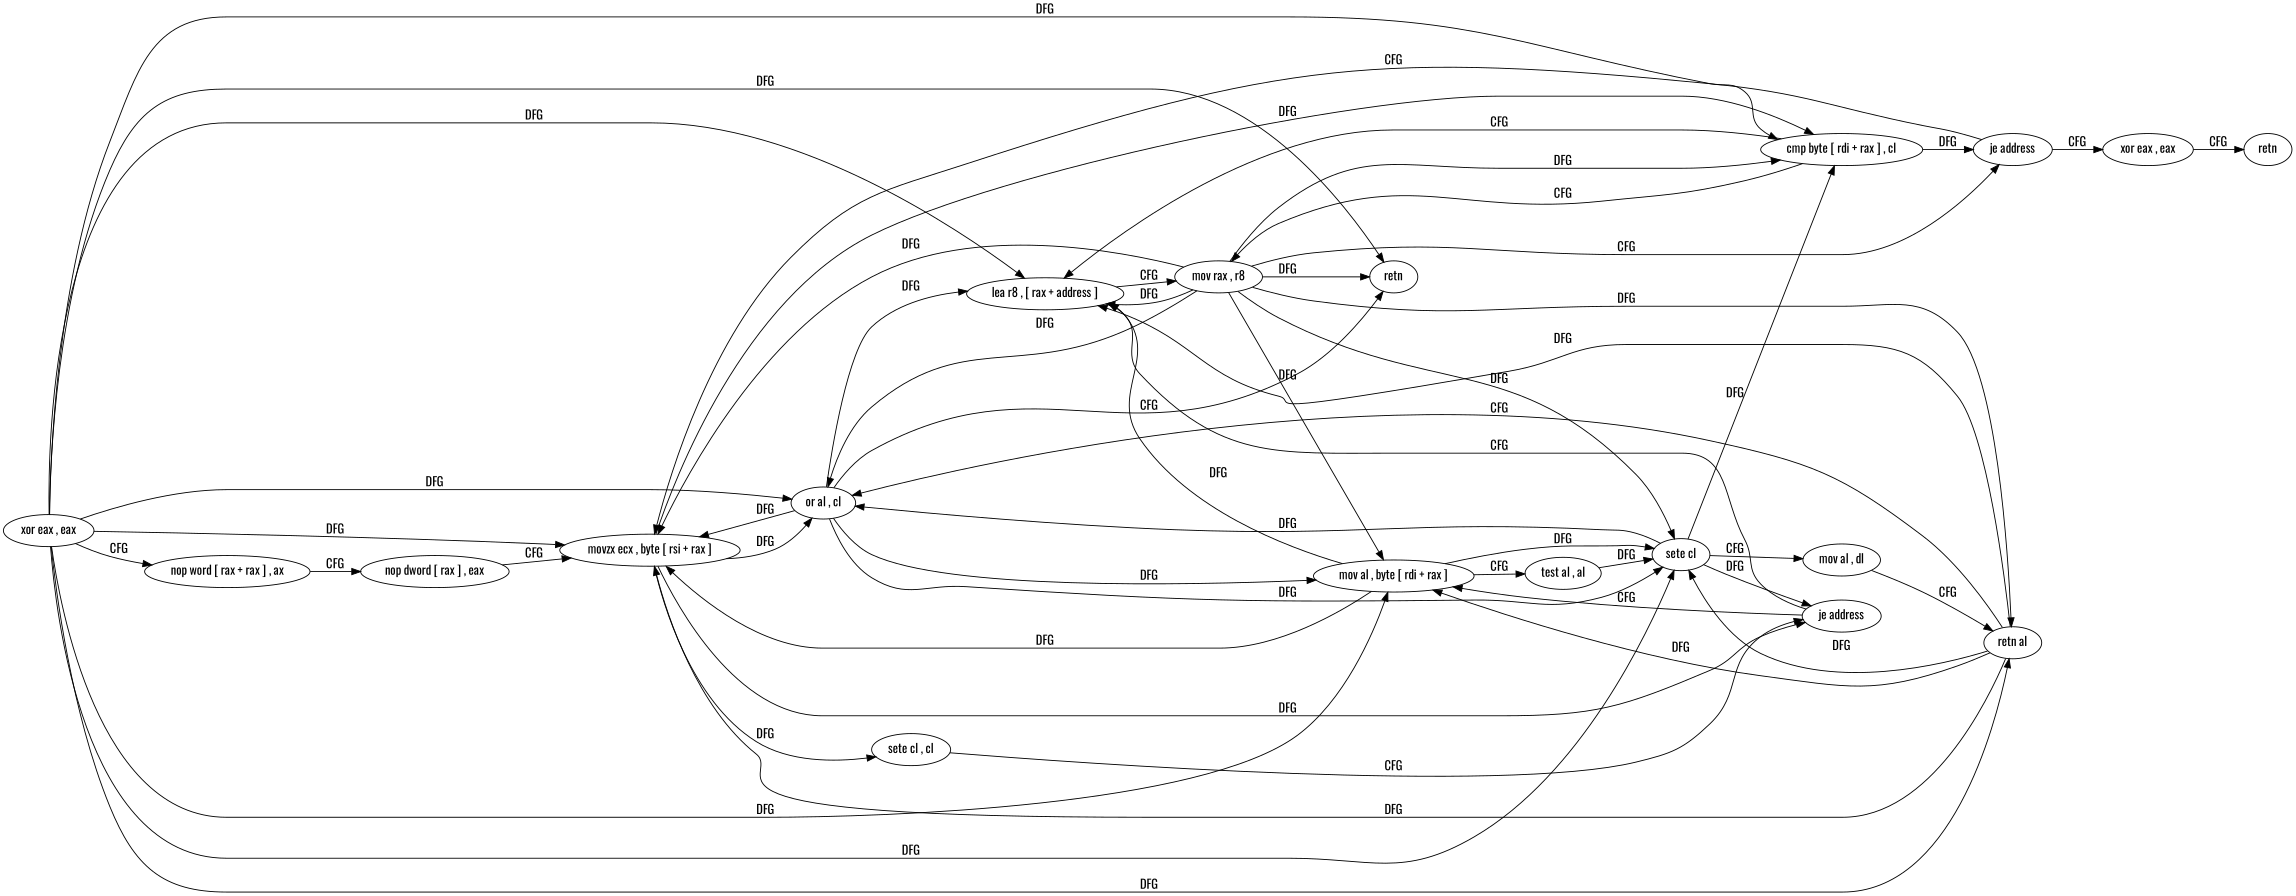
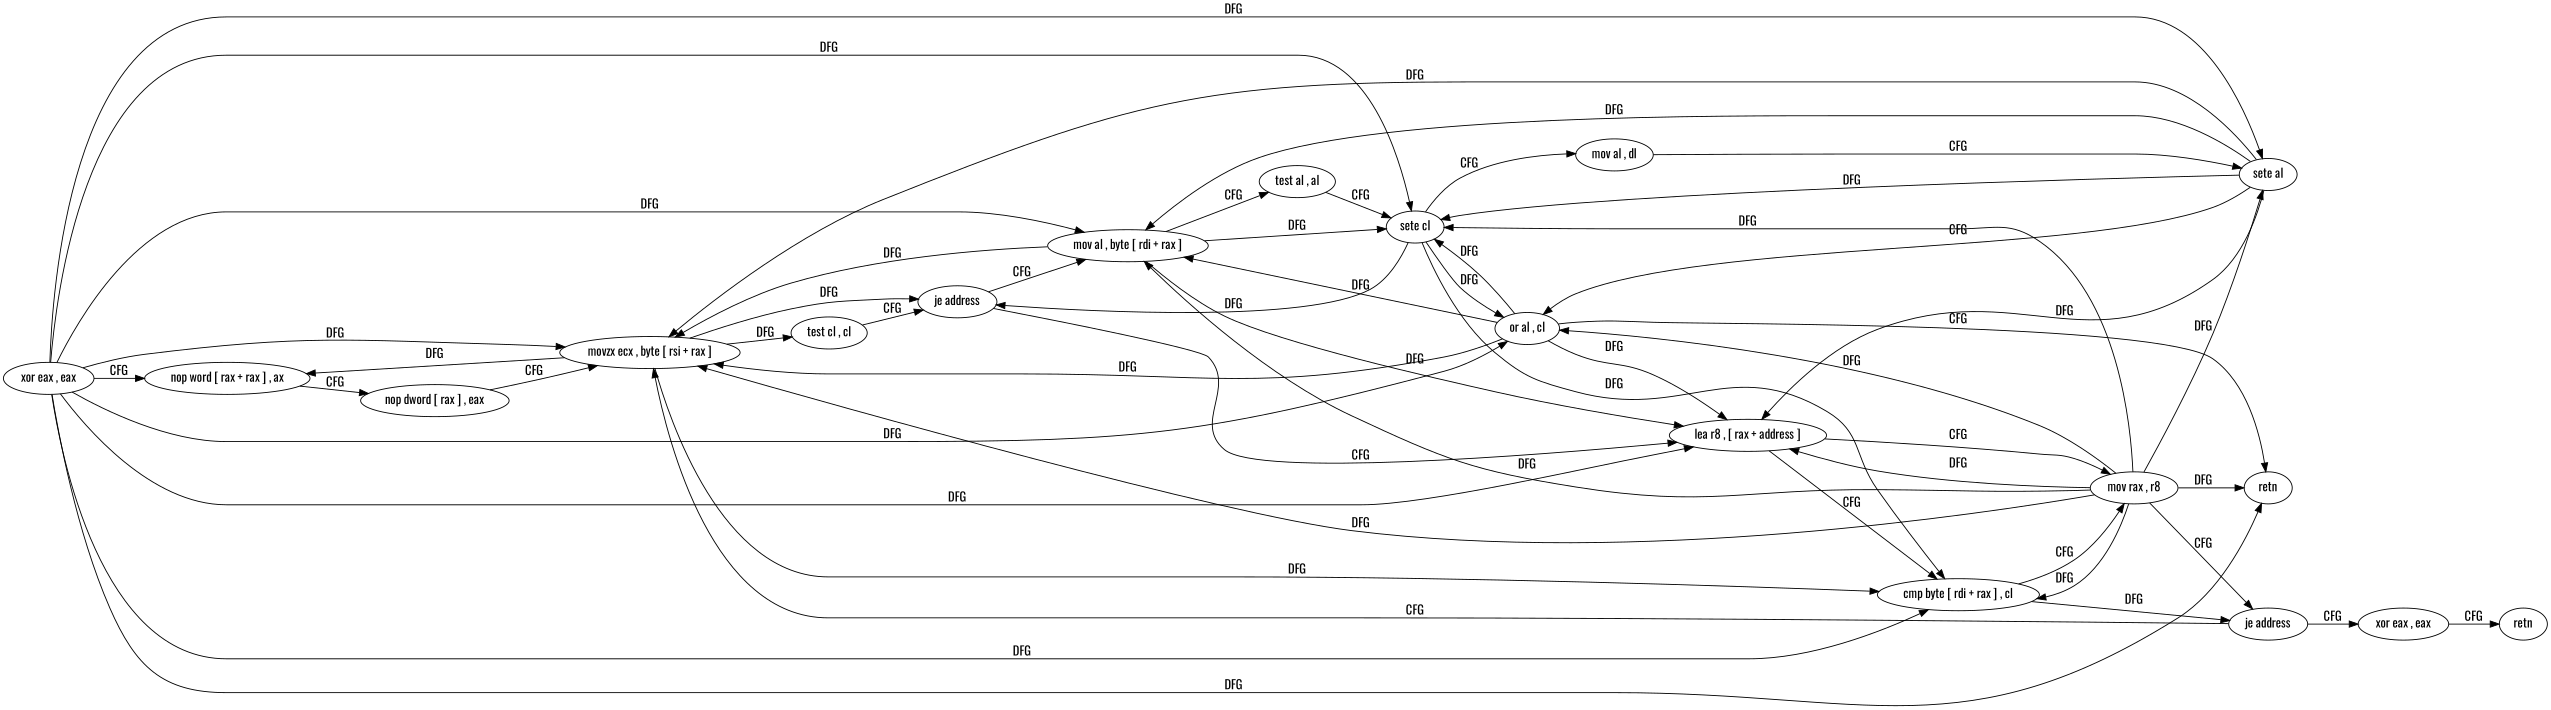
  digraph {
    fontname=Oswald
    rankdir=LR
    node [fontname=Oswald]
    edge [fontname=Oswald]
    n1 [label="xor eax , eax"]
    n2 [label="nop word [ rax + rax ] , ax"]
    n3 [label="movzx ecx , byte [ rsi + rax ]"]
    n4 [label="mov al , byte [ rdi + rax ]"]
    n5 [label="sete cl"]
-   n6 [label="retn al"]
+   n6 [label="sete al"]
    n7 [label="or al , cl"]
    n8 [label=retn]
    n9 [label="lea r8 , [ rax + address ]"]
    n10 [label="cmp byte [ rdi + rax ] , cl"]
    n11 [label="nop dword [ rax ] , eax"]
-   n12 [label="sete cl , cl"]
+   n12 [label="test cl , cl"]
    n13 [label="je address"]
    n14 [label="test al , al"]
    n15 [label="mov al , dl"]
    n16 [label="mov rax , r8"]
    n17 [label="je address"]
    n18 [label="xor eax , eax"]
    n19 [label=retn]
    n1 -> n2 [label=CFG]
    n1 -> n3 [label=DFG]
    n1 -> n4 [label=DFG]
    n1 -> n5 [label=DFG]
    n1 -> n6 [label=DFG]
    n1 -> n7 [label=DFG]
    n1 -> n8 [label=DFG]
    n1 -> n9 [label=DFG]
    n1 -> n10 [label=DFG]
    n2 -> n11 [label=CFG]
-   n3 -> n7 [label=DFG]
+   n3 -> n2 [label=DFG]
    n3 -> n10 [label=DFG]
    n3 -> n12 [label=DFG]
    n3 -> n13 [label=DFG]
    n4 -> n3 [label=DFG]
    n4 -> n5 [label=DFG]
    n4 -> n9 [label=DFG]
    n4 -> n14 [label=CFG]
    n5 -> n7 [label=DFG]
    n5 -> n10 [label=DFG]
    n5 -> n13 [label=DFG]
    n5 -> n15 [label=CFG]
    n6 -> n3 [label=DFG]
    n6 -> n4 [label=DFG]
    n6 -> n5 [label=DFG]
    n6 -> n7 [label=CFG]
    n6 -> n9 [label=DFG]
    n7 -> n3 [label=DFG]
    n7 -> n4 [label=DFG]
    n7 -> n5 [label=DFG]
    n7 -> n8 [label=CFG]
    n7 -> n9 [label=DFG]
-   n10 -> n9 [label=CFG]
+   n9 -> n10 [label=CFG]
    n9 -> n16 [label=CFG]
    n10 -> n16 [label=CFG]
    n10 -> n17 [label=DFG]
    n11 -> n3 [label=CFG]
    n12 -> n13 [label=CFG]
    n13 -> n4 [label=CFG]
    n13 -> n9 [label=CFG]
-   n14 -> n5 [label=DFG]
+   n14 -> n5 [label=CFG]
    n15 -> n6 [label=CFG]
    n16 -> n3 [label=DFG]
    n16 -> n4 [label=DFG]
    n16 -> n5 [label=DFG]
    n16 -> n6 [label=DFG]
    n16 -> n7 [label=DFG]
    n16 -> n8 [label=DFG]
    n16 -> n9 [label=DFG]
    n16 -> n10 [label=DFG]
    n16 -> n17 [label=CFG]
    n17 -> n3 [label=CFG]
    n17 -> n18 [label=CFG]
    n18 -> n19 [label=CFG]
  }
